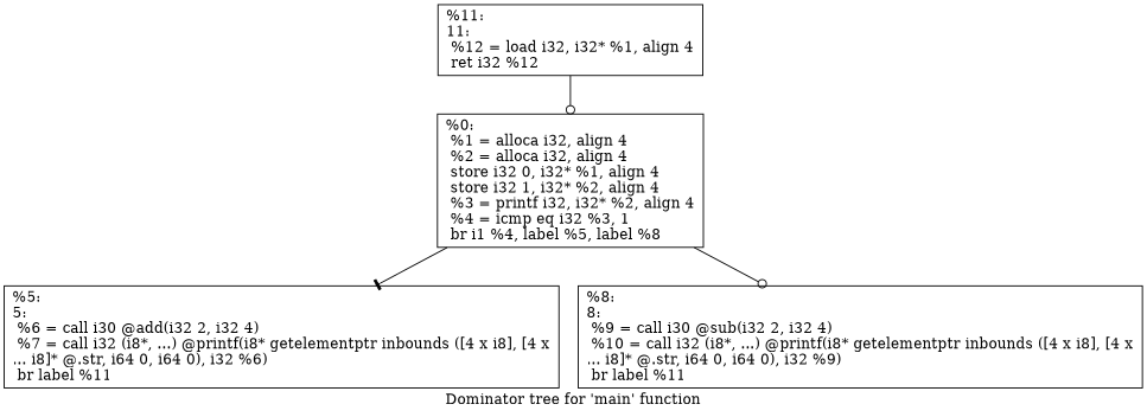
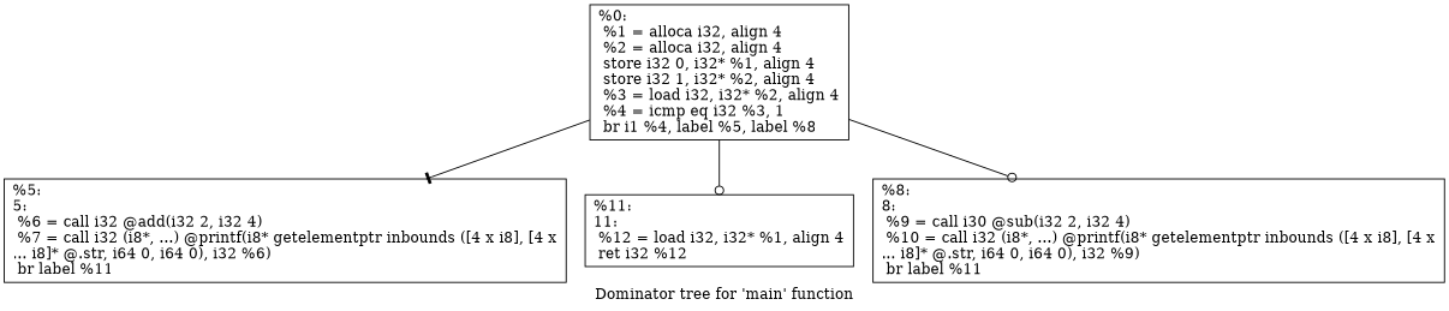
  digraph {
    label="Dominator tree for 'main' function"
    node [shape=record]
    edge [arrowhead=odot]
-   n1 [label="{%0:\l  %1 = alloca i32, align 4\l  %2 = alloca i32, align 4\l  store i32 0, i32* %1, align 4\l  store i32 1, i32* %2, align 4\l  %3 = printf i32, i32* %2, align 4\l  %4 = icmp eq i32 %3, 1\l  br i1 %4, label %5, label %8\l}"]
-   n2 [label="{%5:\l5:                                                \l  %6 = call i30 @add(i32 2, i32 4)\l  %7 = call i32 (i8*, ...) @printf(i8* getelementptr inbounds ([4 x i8], [4 x\l... i8]* @.str, i64 0, i64 0), i32 %6)\l  br label %11\l}"]
+   n1 [label="{%0:\l  %1 = alloca i32, align 4\l  %2 = alloca i32, align 4\l  store i32 0, i32* %1, align 4\l  store i32 1, i32* %2, align 4\l  %3 = load i32, i32* %2, align 4\l  %4 = icmp eq i32 %3, 1\l  br i1 %4, label %5, label %8\l}"]
+   n2 [label="{%5:\l5:                                                \l  %6 = call i32 @add(i32 2, i32 4)\l  %7 = call i32 (i8*, ...) @printf(i8* getelementptr inbounds ([4 x i8], [4 x\l... i8]* @.str, i64 0, i64 0), i32 %6)\l  br label %11\l}"]
    n3 [label="{%11:\l11:                                               \l  %12 = load i32, i32* %1, align 4\l  ret i32 %12\l}"]
    n4 [label="{%8:\l8:                                                \l  %9 = call i30 @sub(i32 2, i32 4)\l  %10 = call i32 (i8*, ...) @printf(i8* getelementptr inbounds ([4 x i8], [4 x\l... i8]* @.str, i64 0, i64 0), i32 %9)\l  br label %11\l}"]
    n1 -> n2 [arrowhead=tee]
-   n3 -> n1
+   n1 -> n3
    n1 -> n4
  }
